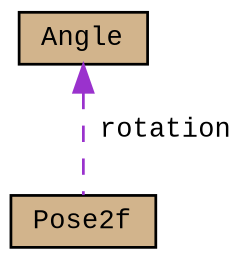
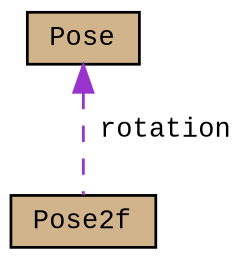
  digraph {
    fontname="Liberation Mono"
    node [color=black fillcolor=tan fontname="Liberation Mono" fontsize=10 shape=record style=filled]
    n1 [fontcolor=black height=0.2 label=Pose2f width=0.4]
-   n2 [height=0.2 label=Angle width=0.4]
+   n2 [height=0.2 label=Pose width=0.4]
    n2 -> n1 [color=darkorchid3 dir=back fontname="Liberation Mono" fontsize=10 label=" rotation" labelfontname=Helvetica labelfontsize=10 style=dashed]
  }
